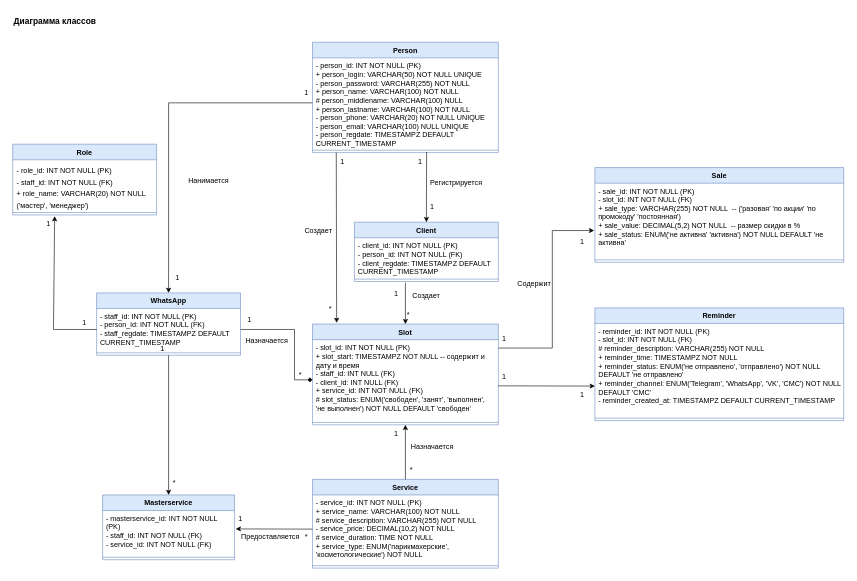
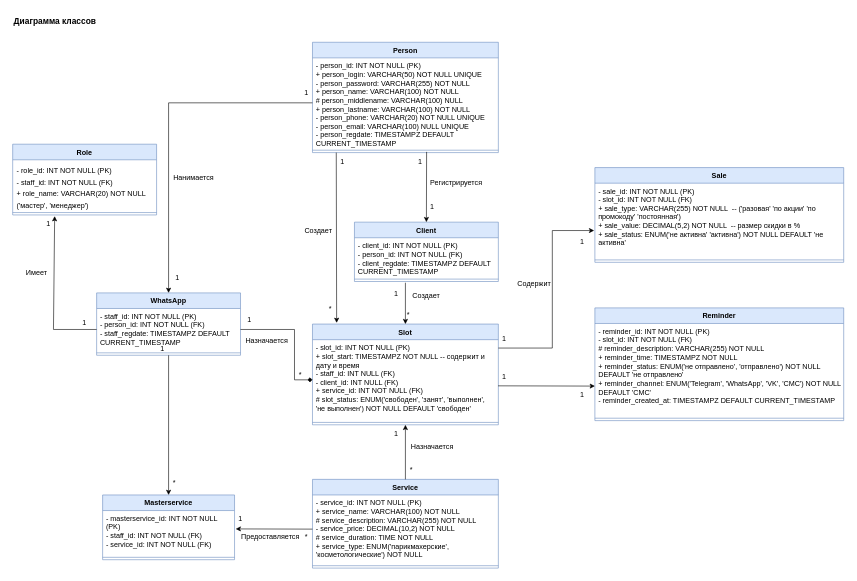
  <mxCell id="0" />
  <mxCell id="1" parent="0" />
  <mxCell id="2" value="Person" style="swimlane;fontStyle=1;align=center;verticalAlign=top;childLayout=stackLayout;horizontal=1;startSize=26;horizontalStack=0;resizeParent=1;resizeParentMax=0;resizeLast=0;collapsible=1;marginBottom=0;whiteSpace=wrap;html=1;fillColor=#dae8fc;strokeColor=#6c8ebf;" vertex="1" parent="1"><mxGeometry x="520" y="70" width="310" height="184" as="geometry"><mxRectangle x="990" y="310" width="80" height="30" as="alternateBounds" /></mxGeometry></mxCell>
  <mxCell id="3" value="&lt;div&gt;- person_id: INT NOT NULL (PK)&lt;/div&gt;&lt;div&gt;+ person_login: VARCHAR(50) NOT NULL UNIQUE&lt;/div&gt;&lt;div&gt;- person_password: VARCHAR(255) NOT NULL&lt;/div&gt;&lt;div&gt;+ person_name: VARCHAR(100) NOT NULL&lt;/div&gt;&lt;div&gt;# person_middlename: VARCHAR(100) NULL&lt;/div&gt;&lt;div&gt;+ person_lastname: VARCHAR(100) NOT NULL&amp;nbsp;&lt;/div&gt;&lt;div&gt;- person_phone: VARCHAR(20) NOT NULL UNIQUE&lt;/div&gt;&lt;div&gt;- person_email: VARCHAR(100) NULL UNIQUE&lt;/div&gt;&lt;div&gt;- person_regdate: TIMESTAMPZ DEFAULT CURRENT_TIMESTAMP&lt;/div&gt;" style="text;align=left;verticalAlign=top;spacingLeft=4;spacingRight=4;overflow=hidden;rotatable=0;points=[[0,0.5],[1,0.5]];portConstraint=eastwest;whiteSpace=wrap;html=1;" vertex="1" parent="2"><mxGeometry y="26" width="310" height="150" as="geometry" /></mxCell>
  <mxCell id="4" value="" style="line;strokeWidth=1;fillColor=none;align=left;verticalAlign=middle;spacingTop=-1;spacingLeft=3;spacingRight=3;rotatable=0;labelPosition=right;points=[];portConstraint=eastwest;strokeColor=inherit;" vertex="1" parent="2"><mxGeometry y="176" width="310" height="8" as="geometry" /></mxCell>
  <mxCell id="5" value="Client" style="swimlane;fontStyle=1;align=center;verticalAlign=top;childLayout=stackLayout;horizontal=1;startSize=26;horizontalStack=0;resizeParent=1;resizeParentMax=0;resizeLast=0;collapsible=1;marginBottom=0;whiteSpace=wrap;html=1;fillColor=#dae8fc;strokeColor=#6c8ebf;" vertex="1" parent="1"><mxGeometry x="590" y="370" width="240" height="99" as="geometry" /></mxCell>
  <mxCell id="6" value="&lt;div&gt;- client_id: INT NOT NULL (PK)&lt;/div&gt;&lt;div&gt;- person_id: INT NOT NULL (FK)&lt;/div&gt;&lt;div&gt;- client_regdate: TIMESTAMPZ DEFAULT CURRENT_TIMESTAMP&lt;br&gt;&lt;/div&gt;" style="text;align=left;verticalAlign=top;spacingLeft=4;spacingRight=4;overflow=hidden;rotatable=0;points=[[0,0.5],[1,0.5]];portConstraint=eastwest;whiteSpace=wrap;html=1;" vertex="1" parent="5"><mxGeometry y="26" width="240" height="65" as="geometry" /></mxCell>
  <mxCell id="7" value="" style="line;strokeWidth=1;fillColor=none;align=left;verticalAlign=middle;spacingTop=-1;spacingLeft=3;spacingRight=3;rotatable=0;labelPosition=right;points=[];portConstraint=eastwest;strokeColor=inherit;" vertex="1" parent="5"><mxGeometry y="91" width="240" height="8" as="geometry" /></mxCell>
  <mxCell id="8" value="Role" style="swimlane;fontStyle=1;align=center;verticalAlign=top;childLayout=stackLayout;horizontal=1;startSize=26;horizontalStack=0;resizeParent=1;resizeParentMax=0;resizeLast=0;collapsible=1;marginBottom=0;whiteSpace=wrap;html=1;fillColor=#dae8fc;strokeColor=#6c8ebf;" vertex="1" parent="1"><mxGeometry x="20" y="240" width="240" height="118" as="geometry" /></mxCell>
  <mxCell id="9" value="&lt;table style=&quot;border-collapse: collapse; width: 463pt;&quot; width=&quot;617&quot; cellspacing=&quot;0&quot; cellpadding=&quot;0&quot; border=&quot;0&quot;&gt;&lt;colgroup&gt;&lt;col style=&quot;width: 463pt;&quot; width=&quot;617&quot;&gt;&lt;/colgroup&gt;&lt;tbody&gt;&lt;tr style=&quot;height: 51pt;&quot; height=&quot;68&quot;&gt;&lt;td style=&quot;padding-top: 1px; padding-right: 1px; padding-left: 1px; font-size: 12pt; font-family: Calibri, sans-serif; vertical-align: top; border: medium; height: 51pt; width: 463pt;&quot; width=&quot;617&quot; class=&quot;xl64&quot; height=&quot;68&quot;&gt;&lt;font style=&quot;font-size: 12px;&quot;&gt;- role_id: INT NOT NULL (PK)&lt;br&gt;- staff_id: INT NOT NULL (FK)&lt;br&gt;+ role_name: VARCHAR(20) NOT NULL &lt;br&gt;('мастер', 'менеджер')&lt;br&gt;&lt;/font&gt;&lt;/td&gt;&lt;/tr&gt;&lt;/tbody&gt;&lt;/table&gt;" style="text;align=left;verticalAlign=top;spacingLeft=4;spacingRight=4;overflow=hidden;rotatable=0;points=[[0,0.5],[1,0.5]];portConstraint=eastwest;whiteSpace=wrap;html=1;" vertex="1" parent="8"><mxGeometry y="26" width="240" height="84" as="geometry" /></mxCell>
  <mxCell id="10" value="" style="line;strokeWidth=1;fillColor=none;align=left;verticalAlign=middle;spacingTop=-1;spacingLeft=3;spacingRight=3;rotatable=0;labelPosition=right;points=[];portConstraint=eastwest;strokeColor=inherit;" vertex="1" parent="8"><mxGeometry y="110" width="240" height="8" as="geometry" /></mxCell>
  <mxCell id="11" value="WhatsApp" style="swimlane;fontStyle=1;align=center;verticalAlign=top;childLayout=stackLayout;horizontal=1;startSize=26;horizontalStack=0;resizeParent=1;resizeParentMax=0;resizeLast=0;collapsible=1;marginBottom=0;whiteSpace=wrap;html=1;fillColor=#dae8fc;strokeColor=#6c8ebf;" vertex="1" parent="1"><mxGeometry x="160" y="488" width="240" height="104" as="geometry" /></mxCell>
  <mxCell id="12" value="&lt;div&gt;- staff_id: INT NOT NULL (PK)&lt;/div&gt;&lt;div&gt;- person_id: INT NOT NULL (FK)&lt;/div&gt;&lt;div&gt;- staff_regdate: TIMESTAMPZ DEFAULT CURRENT_TIMESTAMP&lt;br&gt;&lt;/div&gt;" style="text;strokeColor=none;fillColor=none;align=left;verticalAlign=top;spacingLeft=4;spacingRight=4;overflow=hidden;rotatable=0;points=[[0,0.5],[1,0.5]];portConstraint=eastwest;whiteSpace=wrap;html=1;" vertex="1" parent="11"><mxGeometry y="26" width="240" height="70" as="geometry" /></mxCell>
  <mxCell id="13" value="" style="line;strokeWidth=1;fillColor=none;align=left;verticalAlign=middle;spacingTop=-1;spacingLeft=3;spacingRight=3;rotatable=0;labelPosition=right;points=[];portConstraint=eastwest;strokeColor=inherit;" vertex="1" parent="11"><mxGeometry y="96" width="240" height="8" as="geometry" /></mxCell>
  <mxCell id="14" value="Masterservice" style="swimlane;fontStyle=1;align=center;verticalAlign=top;childLayout=stackLayout;horizontal=1;startSize=26;horizontalStack=0;resizeParent=1;resizeParentMax=0;resizeLast=0;collapsible=1;marginBottom=0;whiteSpace=wrap;html=1;fillColor=#dae8fc;strokeColor=#6c8ebf;" vertex="1" parent="1"><mxGeometry x="170" y="825" width="220" height="108" as="geometry" /></mxCell>
  <mxCell id="15" value="&lt;div&gt;- masterservice_id: INT NOT NULL (PK)&lt;/div&gt;&lt;div&gt;- staff_id: INT NOT NULL (FK)&amp;nbsp;&lt;/div&gt;&lt;div&gt;- service_id: INT NOT NULL (FK)&lt;/div&gt;" style="text;strokeColor=none;fillColor=none;align=left;verticalAlign=top;spacingLeft=4;spacingRight=4;overflow=hidden;rotatable=0;points=[[0,0.5],[1,0.5]];portConstraint=eastwest;whiteSpace=wrap;html=1;" vertex="1" parent="14"><mxGeometry y="26" width="220" height="74" as="geometry" /></mxCell>
  <mxCell id="16" value="" style="line;strokeWidth=1;fillColor=none;align=left;verticalAlign=middle;spacingTop=-1;spacingLeft=3;spacingRight=3;rotatable=0;labelPosition=right;points=[];portConstraint=eastwest;strokeColor=inherit;" vertex="1" parent="14"><mxGeometry y="100" width="220" height="8" as="geometry" /></mxCell>
  <mxCell id="17" value="Slot" style="swimlane;fontStyle=1;align=center;verticalAlign=top;childLayout=stackLayout;horizontal=1;startSize=26;horizontalStack=0;resizeParent=1;resizeParentMax=0;resizeLast=0;collapsible=1;marginBottom=0;whiteSpace=wrap;html=1;fillColor=#dae8fc;strokeColor=#6c8ebf;" vertex="1" parent="1"><mxGeometry x="520" y="540" width="310" height="168" as="geometry" /></mxCell>
  <mxCell id="18" value="&lt;div&gt;- slot_id: INT NOT NULL (PK)&lt;/div&gt;&lt;div&gt;+ slot_start: TIMESTAMPZ NOT NULL -- содержит и дату и время&lt;/div&gt;&lt;div&gt;- staff_id: INT NULL (FK)&lt;/div&gt;&lt;div&gt;- client_id: INT NULL (FK)&lt;/div&gt;&lt;div&gt;+ service_id: INT NOT NULL (FK)&amp;nbsp;&lt;/div&gt;&lt;div&gt;# slot_status: ENUM('свободен', 'занят', 'выполнен', 'не выполнен') NOT NULL DEFAULT 'свободен'&lt;/div&gt;" style="text;align=left;verticalAlign=top;spacingLeft=4;spacingRight=4;overflow=hidden;rotatable=0;points=[[0,0.5],[1,0.5]];portConstraint=eastwest;whiteSpace=wrap;html=1;" vertex="1" parent="17"><mxGeometry y="26" width="310" height="134" as="geometry" /></mxCell>
  <mxCell id="19" value="" style="line;strokeWidth=1;fillColor=none;align=left;verticalAlign=middle;spacingTop=-1;spacingLeft=3;spacingRight=3;rotatable=0;labelPosition=right;points=[];portConstraint=eastwest;strokeColor=inherit;" vertex="1" parent="17"><mxGeometry y="160" width="310" height="8" as="geometry" /></mxCell>
  <mxCell id="20" value="Service" style="swimlane;fontStyle=1;align=center;verticalAlign=top;childLayout=stackLayout;horizontal=1;startSize=26;horizontalStack=0;resizeParent=1;resizeParentMax=0;resizeLast=0;collapsible=1;marginBottom=0;whiteSpace=wrap;html=1;fillColor=#dae8fc;strokeColor=#6c8ebf;" vertex="1" parent="1"><mxGeometry x="520" y="799" width="310" height="148" as="geometry" /></mxCell>
  <mxCell id="21" value="&lt;div&gt;- service_id: INT NOT NULL (PK)&lt;/div&gt;&lt;div&gt;+ service_name: VARCHAR(100) NOT NULL&lt;/div&gt;&lt;div&gt;# service_description: VARCHAR(255) NOT NULL&lt;/div&gt;&lt;div&gt;- service_price: DECIMAL(10,2) NOT NULL&lt;/div&gt;&lt;div&gt;# service_duration: TIME NOT NULL&lt;/div&gt;&lt;div&gt;+ service_type: ENUM('парикмахерские', 'косметологические') NOT NULL&lt;/div&gt;&lt;div&gt;&lt;br&gt;&lt;/div&gt;" style="text;strokeColor=none;fillColor=none;align=left;verticalAlign=top;spacingLeft=4;spacingRight=4;overflow=hidden;rotatable=0;points=[[0,0.5],[1,0.5]];portConstraint=eastwest;whiteSpace=wrap;html=1;" vertex="1" parent="20"><mxGeometry y="26" width="310" height="114" as="geometry" /></mxCell>
  <mxCell id="22" value="" style="line;strokeWidth=1;fillColor=none;align=left;verticalAlign=middle;spacingTop=-1;spacingLeft=3;spacingRight=3;rotatable=0;labelPosition=right;points=[];portConstraint=eastwest;strokeColor=inherit;" vertex="1" parent="20"><mxGeometry y="140" width="310" height="8" as="geometry" /></mxCell>
  <mxCell id="23" value="&lt;font style=&quot;font-size: 14px;&quot;&gt;&lt;b&gt;Диаграмма классов&lt;/b&gt;&lt;/font&gt;" style="text;html=1;align=left;verticalAlign=middle;whiteSpace=wrap;rounded=0;" vertex="1" parent="1"><mxGeometry x="20" y="20" width="220" height="30" as="geometry" /></mxCell>
  <mxCell id="24" value="" style="endArrow=classic;html=1;rounded=0;entryX=0.5;entryY=0;entryDx=0;entryDy=0;exitX=0;exitY=0.5;exitDx=0;exitDy=0;" edge="1" parent="1" source="3" target="11"><mxGeometry width="50" height="50" relative="1" as="geometry"><mxPoint x="490" y="200" as="sourcePoint" /><mxPoint x="370" y="260" as="targetPoint" /><Array as="points"><mxPoint x="280" y="171" /></Array></mxGeometry></mxCell>
  <mxCell id="25" value="" style="endArrow=classic;html=1;rounded=0;exitX=0;exitY=0.5;exitDx=0;exitDy=0;" edge="1" parent="1" source="12"><mxGeometry width="50" height="50" relative="1" as="geometry"><mxPoint x="150" y="520" as="sourcePoint" /><mxPoint x="90" y="360" as="targetPoint" /><Array as="points"><mxPoint x="88" y="549" /></Array></mxGeometry></mxCell>
  <mxCell id="26" value="1" style="text;html=1;align=center;verticalAlign=middle;whiteSpace=wrap;rounded=0;" vertex="1" parent="1"><mxGeometry x="50" y="358" width="60" height="30" as="geometry" /></mxCell>
  <mxCell id="27" value="1" style="text;html=1;align=center;verticalAlign=middle;whiteSpace=wrap;rounded=0;" vertex="1" parent="1"><mxGeometry x="110" y="523" width="60" height="30" as="geometry" /></mxCell>
- <mxCell id="29" value="Нанимается" style="text;html=1;align=center;verticalAlign=middle;whiteSpace=wrap;rounded=0;" vertex="1" parent="1"><mxGeometry x="317" y="287" width="60" height="30" as="geometry" /></mxCell>
+ <mxCell id="28" value="Имеет" style="text;html=1;align=center;verticalAlign=middle;whiteSpace=wrap;rounded=0;" vertex="1" parent="1"><mxGeometry x="30" y="440" width="60" height="30" as="geometry" /></mxCell>
+ <mxCell id="29" value="Нанимается" style="text;html=1;align=center;verticalAlign=middle;whiteSpace=wrap;rounded=0;" vertex="1" parent="1"><mxGeometry x="292" y="282" width="60" height="30" as="geometry" /></mxCell>
  <mxCell id="30" value="1" style="text;html=1;align=center;verticalAlign=middle;whiteSpace=wrap;rounded=0;" vertex="1" parent="1"><mxGeometry x="500" y="140" width="20" height="30" as="geometry" /></mxCell>
  <mxCell id="31" value="1" style="text;html=1;align=center;verticalAlign=middle;whiteSpace=wrap;rounded=0;" vertex="1" parent="1"><mxGeometry x="280" y="448" width="30" height="30" as="geometry" /></mxCell>
  <mxCell id="32" value="" style="endArrow=classic;html=1;rounded=0;exitX=0.128;exitY=1;exitDx=0;exitDy=0;exitPerimeter=0;entryX=0.13;entryY=-0.012;entryDx=0;entryDy=0;entryPerimeter=0;" edge="1" parent="1" source="4" target="17"><mxGeometry width="50" height="50" relative="1" as="geometry"><mxPoint x="560" y="270" as="sourcePoint" /><mxPoint x="559" y="530" as="targetPoint" /></mxGeometry></mxCell>
  <mxCell id="33" value="Создает" style="text;html=1;align=center;verticalAlign=middle;whiteSpace=wrap;rounded=0;" vertex="1" parent="1"><mxGeometry x="500" y="370" width="60" height="30" as="geometry" /></mxCell>
  <mxCell id="34" value="1" style="text;html=1;align=center;verticalAlign=middle;whiteSpace=wrap;rounded=0;" vertex="1" parent="1"><mxGeometry x="560" y="254" width="20" height="30" as="geometry" /></mxCell>
  <mxCell id="35" value="*" style="text;html=1;align=center;verticalAlign=middle;whiteSpace=wrap;rounded=0;" vertex="1" parent="1"><mxGeometry x="540" y="500" width="20" height="30" as="geometry" /></mxCell>
  <mxCell id="36" value="" style="endArrow=classic;html=1;rounded=0;exitX=0.614;exitY=0.85;exitDx=0;exitDy=0;exitPerimeter=0;entryX=0.5;entryY=0;entryDx=0;entryDy=0;" edge="1" parent="1" source="4" target="5"><mxGeometry width="50" height="50" relative="1" as="geometry"><mxPoint x="680.32" y="256.02" as="sourcePoint" /><mxPoint x="680.32" y="540.02" as="targetPoint" /></mxGeometry></mxCell>
  <mxCell id="37" value="Регистрируется" style="text;html=1;align=center;verticalAlign=middle;whiteSpace=wrap;rounded=0;" vertex="1" parent="1"><mxGeometry x="730" y="290" width="60" height="30" as="geometry" /></mxCell>
  <mxCell id="38" value="1" style="text;html=1;align=center;verticalAlign=middle;whiteSpace=wrap;rounded=0;" vertex="1" parent="1"><mxGeometry x="690" y="254" width="20" height="30" as="geometry" /></mxCell>
  <mxCell id="39" value="1" style="text;html=1;align=center;verticalAlign=middle;whiteSpace=wrap;rounded=0;" vertex="1" parent="1"><mxGeometry x="710" y="330" width="20" height="30" as="geometry" /></mxCell>
  <mxCell id="40" value="" style="endArrow=classic;html=1;rounded=0;entryX=0.5;entryY=0;entryDx=0;entryDy=0;" edge="1" parent="1" target="17"><mxGeometry width="50" height="50" relative="1" as="geometry"><mxPoint x="675" y="471" as="sourcePoint" /><mxPoint x="710.32" y="734" as="targetPoint" /></mxGeometry></mxCell>
  <mxCell id="41" value="1" style="text;html=1;align=center;verticalAlign=middle;whiteSpace=wrap;rounded=0;" vertex="1" parent="1"><mxGeometry x="650" y="475" width="20" height="30" as="geometry" /></mxCell>
  <mxCell id="42" value="*" style="text;html=1;align=center;verticalAlign=middle;whiteSpace=wrap;rounded=0;" vertex="1" parent="1"><mxGeometry x="670" y="510" width="20" height="30" as="geometry" /></mxCell>
  <mxCell id="43" value="Создает" style="text;html=1;align=center;verticalAlign=middle;whiteSpace=wrap;rounded=0;" vertex="1" parent="1"><mxGeometry x="680" y="478" width="60" height="30" as="geometry" /></mxCell>
  <mxCell id="44" value="" style="endArrow=diamond;html=1;rounded=0;exitX=1;exitY=0.5;exitDx=0;exitDy=0;entryX=0;entryY=0.5;entryDx=0;entryDy=0;" edge="1" parent="1" source="12" target="18"><mxGeometry width="50" height="50" relative="1" as="geometry"><mxPoint x="450.32" y="540" as="sourcePoint" /><mxPoint x="450.32" y="824" as="targetPoint" /><Array as="points"><mxPoint x="490" y="549" /><mxPoint x="490" y="633" /></Array></mxGeometry></mxCell>
  <mxCell id="45" value="1" style="text;html=1;align=center;verticalAlign=middle;whiteSpace=wrap;rounded=0;" vertex="1" parent="1"><mxGeometry x="405" y="518" width="20" height="30" as="geometry" /></mxCell>
  <mxCell id="46" value="*" style="text;html=1;align=center;verticalAlign=middle;whiteSpace=wrap;rounded=0;" vertex="1" parent="1"><mxGeometry x="490" y="609" width="20" height="30" as="geometry" /></mxCell>
  <mxCell id="47" value="Назначается" style="text;html=1;align=center;verticalAlign=middle;whiteSpace=wrap;rounded=0;" vertex="1" parent="1"><mxGeometry x="414" y="553" width="60" height="30" as="geometry" /></mxCell>
  <mxCell id="48" value="" style="endArrow=classic;html=1;rounded=0;exitX=0.5;exitY=1;exitDx=0;exitDy=0;entryX=0.5;entryY=0;entryDx=0;entryDy=0;" edge="1" parent="1" source="11" target="14"><mxGeometry width="50" height="50" relative="1" as="geometry"><mxPoint x="279" y="600" as="sourcePoint" /><mxPoint x="280" y="820" as="targetPoint" /></mxGeometry></mxCell>
  <mxCell id="49" value="1" style="text;html=1;align=center;verticalAlign=middle;whiteSpace=wrap;rounded=0;" vertex="1" parent="1"><mxGeometry x="260" y="566" width="20" height="30" as="geometry" /></mxCell>
  <mxCell id="50" value="*" style="text;html=1;align=center;verticalAlign=middle;whiteSpace=wrap;rounded=0;" vertex="1" parent="1"><mxGeometry x="280" y="790" width="20" height="30" as="geometry" /></mxCell>
  <mxCell id="51" value="" style="endArrow=classic;html=1;rounded=0;exitX=0;exitY=0.5;exitDx=0;exitDy=0;entryX=1.009;entryY=0.414;entryDx=0;entryDy=0;entryPerimeter=0;" edge="1" parent="1" source="21" target="15"><mxGeometry width="50" height="50" relative="1" as="geometry"><mxPoint x="470.32" y="710" as="sourcePoint" /><mxPoint x="470.32" y="994" as="targetPoint" /></mxGeometry></mxCell>
  <mxCell id="52" value="1" style="text;html=1;align=center;verticalAlign=middle;whiteSpace=wrap;rounded=0;" vertex="1" parent="1"><mxGeometry x="390" y="850" width="20" height="30" as="geometry" /></mxCell>
  <mxCell id="53" value="*" style="text;html=1;align=center;verticalAlign=middle;whiteSpace=wrap;rounded=0;" vertex="1" parent="1"><mxGeometry x="500" y="880" width="20" height="30" as="geometry" /></mxCell>
  <mxCell id="54" value="Предоставляется" style="text;html=1;align=center;verticalAlign=middle;whiteSpace=wrap;rounded=0;" vertex="1" parent="1"><mxGeometry x="420" y="880" width="60" height="30" as="geometry" /></mxCell>
  <mxCell id="55" value="" style="endArrow=classic;html=1;rounded=0;exitX=0.5;exitY=0;exitDx=0;exitDy=0;entryX=0.5;entryY=1;entryDx=0;entryDy=0;" edge="1" parent="1" source="20" target="17"><mxGeometry width="50" height="50" relative="1" as="geometry"><mxPoint x="608.02" y="760.36" as="sourcePoint" /><mxPoint x="480.02" y="760.36" as="targetPoint" /></mxGeometry></mxCell>
  <mxCell id="56" value="Назначается" style="text;html=1;align=center;verticalAlign=middle;whiteSpace=wrap;rounded=0;" vertex="1" parent="1"><mxGeometry x="690" y="730" width="60" height="30" as="geometry" /></mxCell>
  <mxCell id="57" value="1" style="text;html=1;align=center;verticalAlign=middle;whiteSpace=wrap;rounded=0;" vertex="1" parent="1"><mxGeometry x="650" y="708" width="20" height="30" as="geometry" /></mxCell>
  <mxCell id="58" value="*" style="text;html=1;align=center;verticalAlign=middle;whiteSpace=wrap;rounded=0;" vertex="1" parent="1"><mxGeometry x="670" y="769" width="30" height="30" as="geometry" /></mxCell>
  <mxCell id="59" value="Reminder" style="swimlane;fontStyle=1;align=center;verticalAlign=top;childLayout=stackLayout;horizontal=1;startSize=26;horizontalStack=0;resizeParent=1;resizeParentMax=0;resizeLast=0;collapsible=1;marginBottom=0;whiteSpace=wrap;html=1;fillColor=#dae8fc;strokeColor=#6c8ebf;" vertex="1" parent="1"><mxGeometry x="991" y="513" width="415" height="188" as="geometry" /></mxCell>
  <mxCell id="60" value="&lt;div&gt;- reminder_id: INT NOT NULL (PK)&lt;/div&gt;&lt;div&gt;- slot_id: INT NOT NULL (FK)&lt;/div&gt;&lt;div&gt;# reminder_description: VARCHAR(255) NOT NULL&lt;/div&gt;&lt;div&gt;+ reminder_time: TIMESTAMPZ NOT NULL&lt;/div&gt;&lt;div&gt;+ reminder_status: ENUM('не отправлено', 'отправлено') NOT NULL DEFAULT 'не отправлено'&lt;/div&gt;&lt;div&gt;+ reminder_channel: ENUM('Telegram', 'WhatsApp', 'VK', 'СМС') NOT NULL DEFAULT 'СМС'&lt;/div&gt;&lt;div&gt;- reminder_created_at: TIMESTAMPZ DEFAULT CURRENT_TIMESTAMP&lt;/div&gt;&lt;div&gt;&lt;br&gt;&lt;/div&gt;" style="text;strokeColor=none;fillColor=none;align=left;verticalAlign=top;spacingLeft=4;spacingRight=4;overflow=hidden;rotatable=0;points=[[0,0.5],[1,0.5]];portConstraint=eastwest;whiteSpace=wrap;html=1;" vertex="1" parent="59"><mxGeometry y="26" width="415" height="154" as="geometry" /></mxCell>
  <mxCell id="61" value="" style="line;strokeWidth=1;fillColor=none;align=left;verticalAlign=middle;spacingTop=-1;spacingLeft=3;spacingRight=3;rotatable=0;labelPosition=right;points=[];portConstraint=eastwest;strokeColor=inherit;" vertex="1" parent="59"><mxGeometry y="180" width="415" height="8" as="geometry" /></mxCell>
  <mxCell id="62" value="Sale" style="swimlane;fontStyle=1;align=center;verticalAlign=top;childLayout=stackLayout;horizontal=1;startSize=26;horizontalStack=0;resizeParent=1;resizeParentMax=0;resizeLast=0;collapsible=1;marginBottom=0;whiteSpace=wrap;html=1;fillColor=#dae8fc;strokeColor=#6c8ebf;" vertex="1" parent="1"><mxGeometry x="991" y="279" width="415" height="158" as="geometry" /></mxCell>
  <mxCell id="63" value="&lt;div&gt;- sale_id: INT NOT NULL (PK)&lt;/div&gt;&lt;div&gt;- slot_id: INT NOT NULL (FK)&lt;/div&gt;&lt;div&gt;+ sale_type: VARCHAR(255) NOT NULL &amp;nbsp;-- ('разовая' 'по акции' 'по промокоду' 'постоянная')&lt;/div&gt;&lt;div&gt;+ sale_value: DECIMAL(5,2) NOT NULL &amp;nbsp;-- размер скидки в %&lt;/div&gt;&lt;div&gt;+ sale_status: ENUM('не активна' 'активна') NOT NULL DEFAULT 'не активна'&lt;/div&gt;&lt;div&gt;&lt;br&gt;&lt;/div&gt;" style="text;strokeColor=none;fillColor=none;align=left;verticalAlign=top;spacingLeft=4;spacingRight=4;overflow=hidden;rotatable=0;points=[[0,0.5],[1,0.5]];portConstraint=eastwest;whiteSpace=wrap;html=1;" vertex="1" parent="62"><mxGeometry y="26" width="415" height="124" as="geometry" /></mxCell>
  <mxCell id="64" value="" style="line;strokeWidth=1;fillColor=none;align=left;verticalAlign=middle;spacingTop=-1;spacingLeft=3;spacingRight=3;rotatable=0;labelPosition=right;points=[];portConstraint=eastwest;strokeColor=inherit;" vertex="1" parent="62"><mxGeometry y="150" width="415" height="8" as="geometry" /></mxCell>
  <mxCell id="65" value="" style="endArrow=classic;html=1;rounded=0;entryX=0.001;entryY=0.399;entryDx=0;entryDy=0;entryPerimeter=0;" edge="1" parent="1"><mxGeometry width="50" height="50" relative="1" as="geometry"><mxPoint x="829.59" y="643" as="sourcePoint" /><mxPoint x="991.005" y="643.446" as="targetPoint" /></mxGeometry></mxCell>
  <mxCell id="66" value="1" style="text;html=1;align=center;verticalAlign=middle;whiteSpace=wrap;rounded=0;" vertex="1" parent="1"><mxGeometry x="829.59" y="613" width="20" height="30" as="geometry" /></mxCell>
  <mxCell id="67" value="1" style="text;html=1;align=center;verticalAlign=middle;whiteSpace=wrap;rounded=0;" vertex="1" parent="1"><mxGeometry x="959.59" y="643" width="20" height="30" as="geometry" /></mxCell>
  <mxCell id="68" value="" style="endArrow=classic;html=1;rounded=0;entryX=-0.003;entryY=0.637;entryDx=0;entryDy=0;entryPerimeter=0;" edge="1" parent="1" target="63"><mxGeometry width="50" height="50" relative="1" as="geometry"><mxPoint x="830" y="580" as="sourcePoint" /><mxPoint x="950" y="460" as="targetPoint" /><Array as="points"><mxPoint x="920" y="580" /><mxPoint x="920" y="384" /></Array></mxGeometry></mxCell>
  <mxCell id="69" value="Содержит" style="text;html=1;align=center;verticalAlign=middle;whiteSpace=wrap;rounded=0;" vertex="1" parent="1"><mxGeometry x="860" y="458" width="60" height="30" as="geometry" /></mxCell>
  <mxCell id="70" value="1" style="text;html=1;align=center;verticalAlign=middle;whiteSpace=wrap;rounded=0;" vertex="1" parent="1"><mxGeometry x="830" y="550" width="20" height="30" as="geometry" /></mxCell>
  <mxCell id="71" value="1" style="text;html=1;align=center;verticalAlign=middle;whiteSpace=wrap;rounded=0;" vertex="1" parent="1"><mxGeometry x="959.59" y="388" width="20" height="30" as="geometry" /></mxCell>
